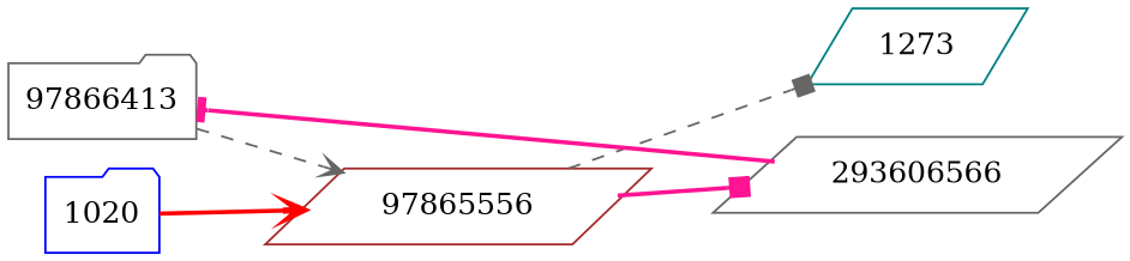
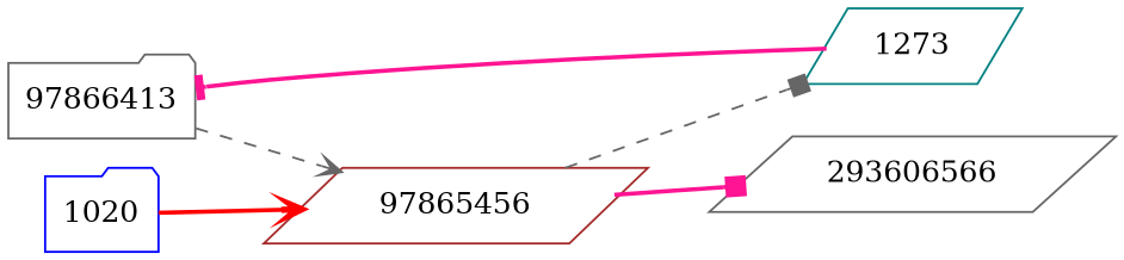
  strict digraph {
    rankdir=LR
    node [color=gray40 shape=parallelogram]
    edge [arrowhead=vee color=gray40 style=bold]
    97866413 [shape=folder]
-   97865456 [color=brown label=97865556]
+   97865456 [color=brown]
    293606566
    n4 [color=teal label=1273]
    n5 [color=blue label=1020 shape=folder]
    97866413 -> 97865456 [style=dashed]
    97865456 -> 293606566 [arrowhead=box color=deeppink]
    97865456 -> n4 [arrowhead=box style=dashed]
-   293606566 -> 97866413 [arrowhead=tee color=deeppink]
+   n4 -> 97866413 [arrowhead=tee color=deeppink]
    n5 -> 97865456 [color=red]
  }
